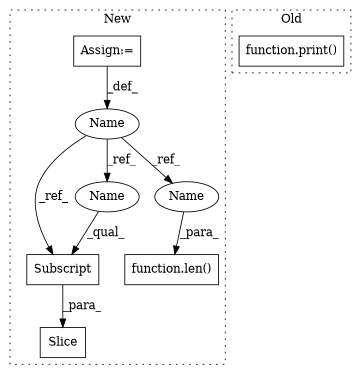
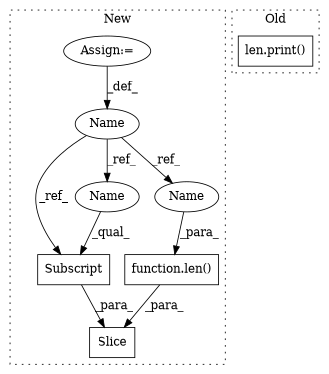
  digraph {
    node [a=87 l=3 shape=box]
    n1 [a=80 l=31 label=Slice s=532]
    n2 [a=63 l="36,0" label=Subscript s="528,0"]
-   n3 [a=68 label="Assign:=" s=338]
+   n3 [a=68 label="Assign:=" s=338 shape=ellipse]
    n4 [label=Name s=384 shape=ellipse]
    n5 [a=75 l="4,1" label="function.len()" s="478,485"]
    n6 [label=Name s=482 shape=ellipse]
    n7 [label=Name s=528 shape=ellipse]
-   n8 [a=75 l="6,1" label="function.print()" s="352,372"]
+   n8 [a=75 l="6,1" label="len.print()" s="352,372"]
    subgraph cluster_1 {
      label=New
      style=dotted
      n1
      n2
      n3
      n4
      n5
      n6
      n7
    }
    subgraph cluster_2 {
      label=Old
      style=dotted
      n8
    }
    n2 -> n1 [label=_para_]
    n3 -> n4 [label=_def_]
    n4 -> n2 [label=_ref_]
    n4 -> n6 [label=_ref_]
    n4 -> n7 [label=_ref_]
+   n5 -> n1 [label=_para_]
    n6 -> n5 [label=_para_]
    n7 -> n2 [label=_qual_]
  }
